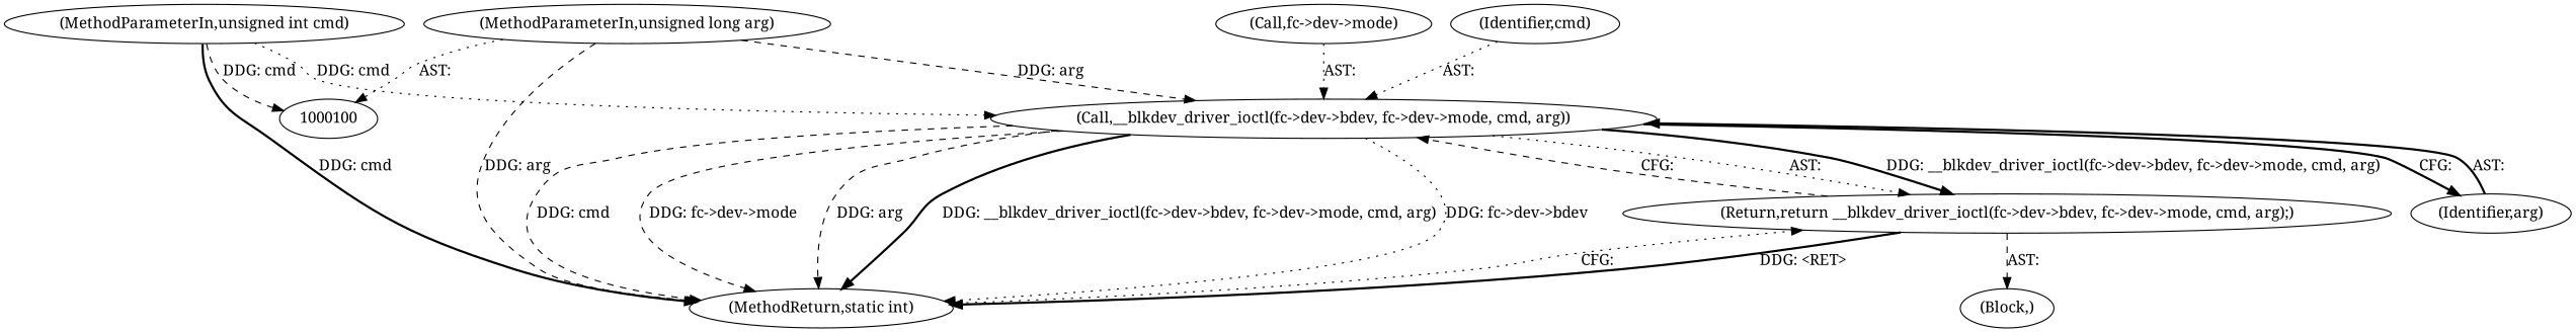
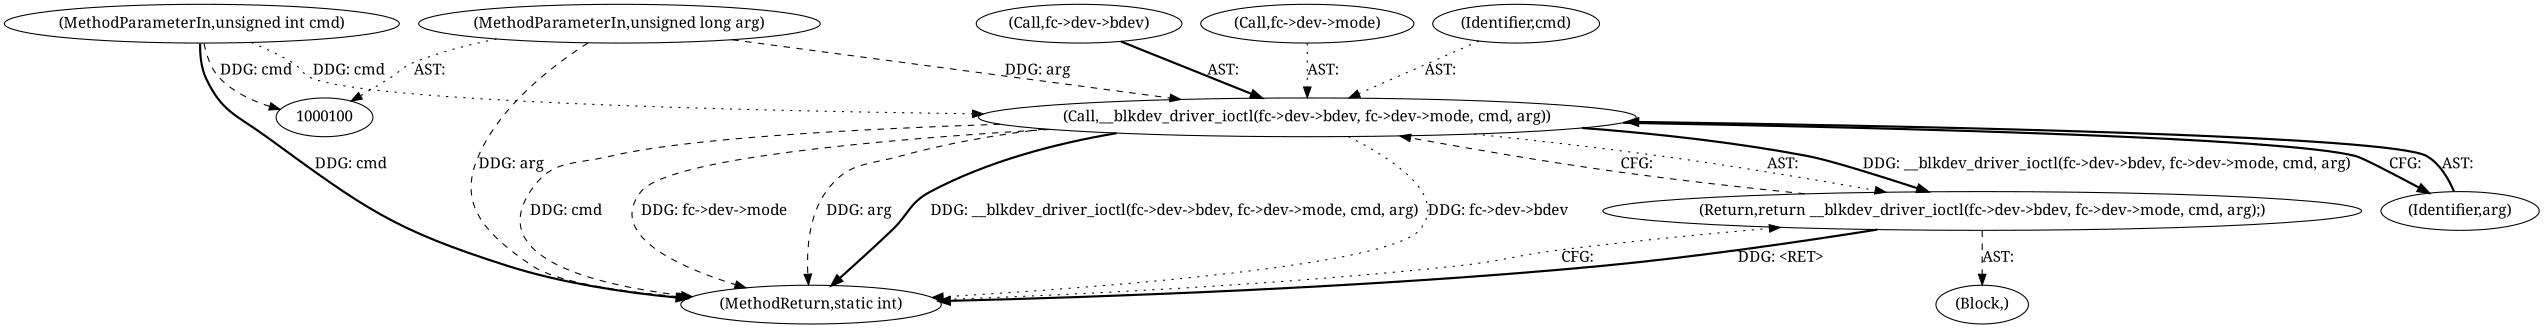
  digraph {
    fontname="Noto Serif"
    node [fontname="Noto Serif"]
    edge [fontname="Noto Serif" style=dashed]
    n1 [label="(Call,__blkdev_driver_ioctl(fc->dev->bdev, fc->dev->mode, cmd, arg))"]
    n2 [label="(Return,return __blkdev_driver_ioctl(fc->dev->bdev, fc->dev->mode, cmd, arg);)"]
    n3 [label="(Identifier,arg)"]
    n4 [label="(MethodReturn,static int)"]
    n5 [label="(Block,)"]
    n6 [label="(MethodParameterIn,unsigned int cmd)"]
    1000100
    n8 [label="(MethodParameterIn,unsigned long arg)"]
+   n9 [label="(Call,fc->dev->bdev)"]
    n10 [label="(Call,fc->dev->mode)"]
    n11 [label="(Identifier,cmd)"]
    n1 -> n2 [label="AST: " style=dotted]
    n1 -> n2 [label="DDG: __blkdev_driver_ioctl(fc->dev->bdev, fc->dev->mode, cmd, arg)" style=bold]
    n1 -> n3 [label="CFG: " style=bold]
    n1 -> n4 [label="DDG: cmd"]
    n1 -> n4 [label="DDG: fc->dev->mode"]
    n1 -> n4 [label="DDG: arg"]
    n1 -> n4 [label="DDG: __blkdev_driver_ioctl(fc->dev->bdev, fc->dev->mode, cmd, arg)" style=bold]
    n1 -> n4 [label="DDG: fc->dev->bdev" style=dotted]
    n2 -> n1 [label="CFG: "]
    n2 -> n4 [label="DDG: <RET>" style=bold]
    n2 -> n5 [label="AST: "]
    n3 -> n1 [label="AST: " style=bold]
    n4 -> n2 [label="CFG: " style=dotted]
    n6 -> n1 [label="DDG: cmd" style=dotted]
    n6 -> n4 [label="DDG: cmd" style=bold]
    n6 -> 1000100 [label="DDG: cmd"]
    n8 -> n1 [label="DDG: arg"]
    n8 -> n4 [label="DDG: arg"]
    n8 -> 1000100 [label="AST: " style=dotted]
+   n9 -> n1 [label="AST: " style=bold]
    n10 -> n1 [label="AST: " style=dotted]
    n11 -> n1 [label="AST: " style=dotted]
  }
